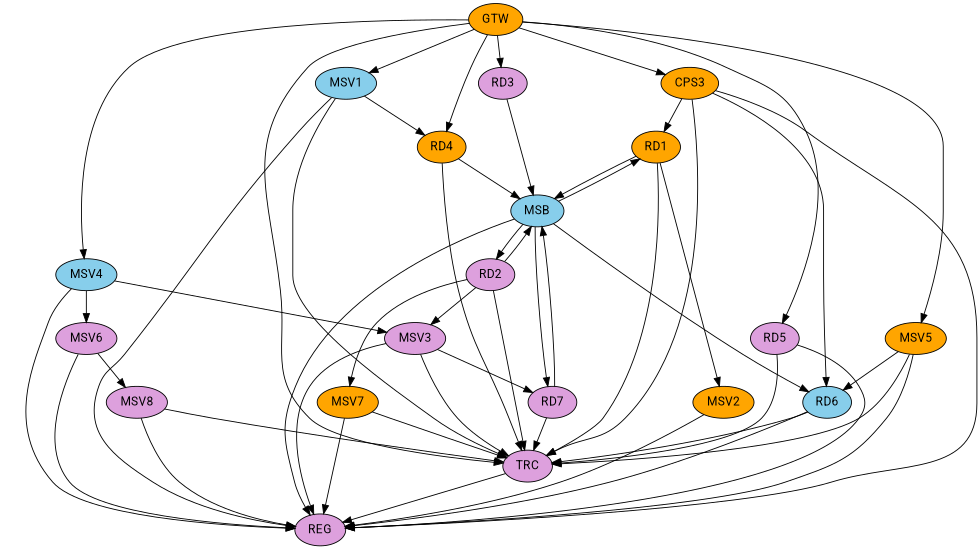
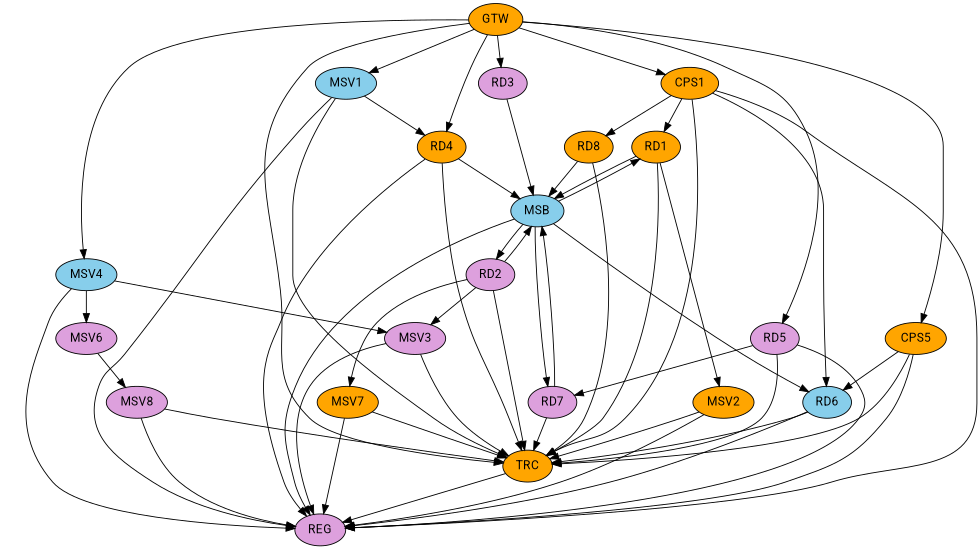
  strict digraph {
    fontname=Roboto
    node [fillcolor=plum fontname=Roboto style=filled]
    edge [fontname=Roboto]
    n1 [fillcolor=orange label=RD1]
    n2 [fillcolor=skyblue label=MSB]
-   n3 [label=TRC]
+   n3 [fillcolor=orange label=TRC]
    n4 [fillcolor=orange label=MSV2]
    n5 [label=RD2]
    n6 [label=RD7]
    n7 [label=REG]
    n8 [fillcolor=skyblue label=RD6]
    n9 [label=MSV3]
    n10 [fillcolor=orange label=MSV7]
    n11 [label=RD3]
    n12 [fillcolor=orange label=RD4]
    n13 [label=RD5]
-   n15 [fillcolor=orange label=CPS3]
+   n14 [fillcolor=orange label=RD8]
+   n15 [fillcolor=orange label=CPS1]
    n16 [fillcolor=orange label=GTW]
    n17 [fillcolor=skyblue label=MSV1]
    n18 [fillcolor=skyblue label=MSV4]
-   n19 [fillcolor=orange label=MSV5]
+   n19 [fillcolor=orange label=CPS5]
    n20 [label=MSV6]
    n21 [label=MSV8]
    n1 -> n2
    n1 -> n3
    n1 -> n4
    n2 -> n1
    n2 -> n5
    n2 -> n6
    n2 -> n7
    n2 -> n8
    n3 -> n7
+   n4 -> n3
    n4 -> n7
    n5 -> n2
    n5 -> n3
    n5 -> n9
    n5 -> n10
    n6 -> n2
    n6 -> n3
    n8 -> n3
    n8 -> n7
    n9 -> n3
    n9 -> n7
    n10 -> n3
    n10 -> n7
    n11 -> n2
    n12 -> n2
    n12 -> n3
    n13 -> n3
-   n9 -> n6
+   n13 -> n6
    n13 -> n7
+   n14 -> n2
+   n14 -> n3
    n15 -> n1
    n15 -> n3
    n15 -> n7
    n15 -> n8
+   n15 -> n14
    n16 -> n3
    n16 -> n11
    n16 -> n12
    n16 -> n13
    n16 -> n15
    n16 -> n17
    n16 -> n18
    n16 -> n19
    n17 -> n3
    n17 -> n7
    n17 -> n12
    n18 -> n7
    n18 -> n9
    n18 -> n20
    n19 -> n3
    n19 -> n7
    n19 -> n8
-   n20 -> n7
+   n12 -> n7
    n20 -> n21
    n21 -> n3
    n21 -> n7
  }
